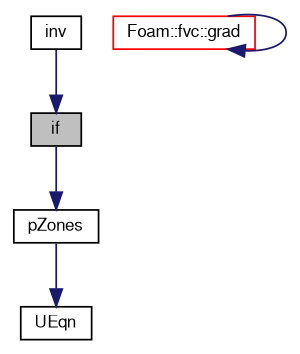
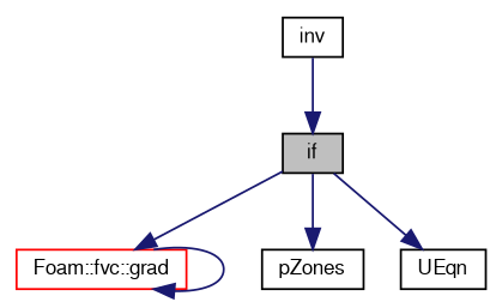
  digraph {
    rankdir=TB
    node [color=black fontname=FreeSans fontsize=10 shape=record]
    edge [color=midnightblue fontname=FreeSans fontsize=10 labelfontname=FreeSans labelfontsize=10 style=solid]
    n1 [fillcolor=grey75 fontcolor=black height=0.2 label=if style=filled width=0.4]
    n2 [color=red height=0.2 label="Foam::fvc::grad" width=0.4]
    n3 [height=0.2 label=pZones width=0.4]
    n4 [height=0.2 label=UEqn width=0.4]
    n5 [height=0.2 label=inv width=0.4]
+   n1 -> n2
    n1 -> n3
-   n3 -> n4
+   n1 -> n4
    n2 -> n2
    n5 -> n1
  }
